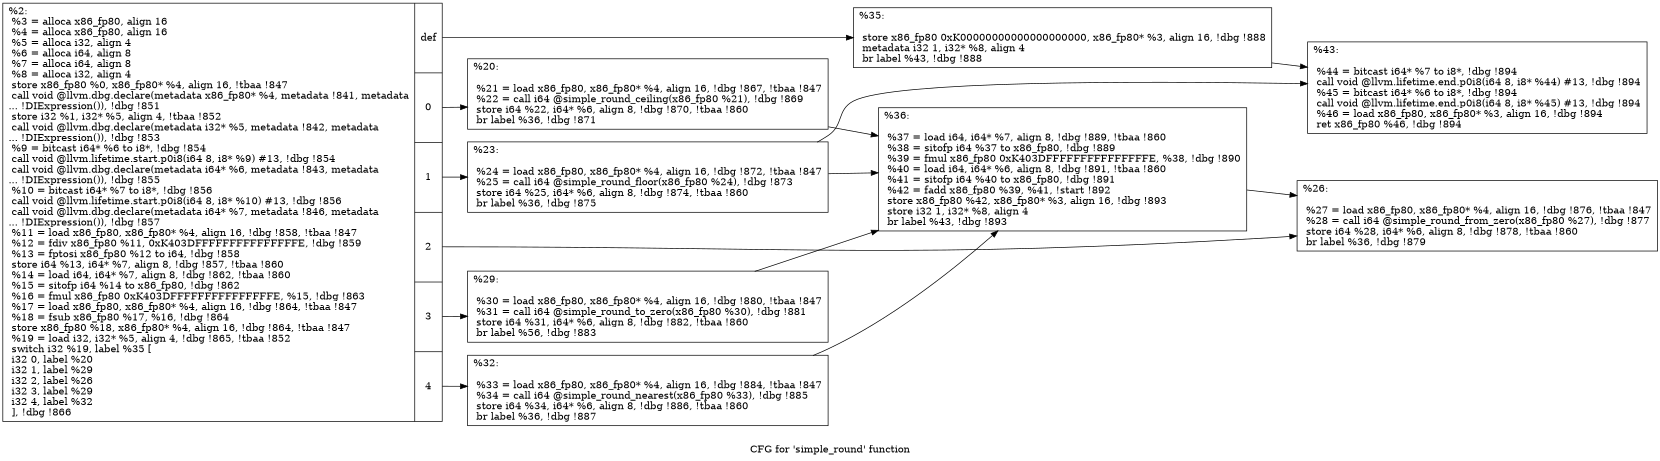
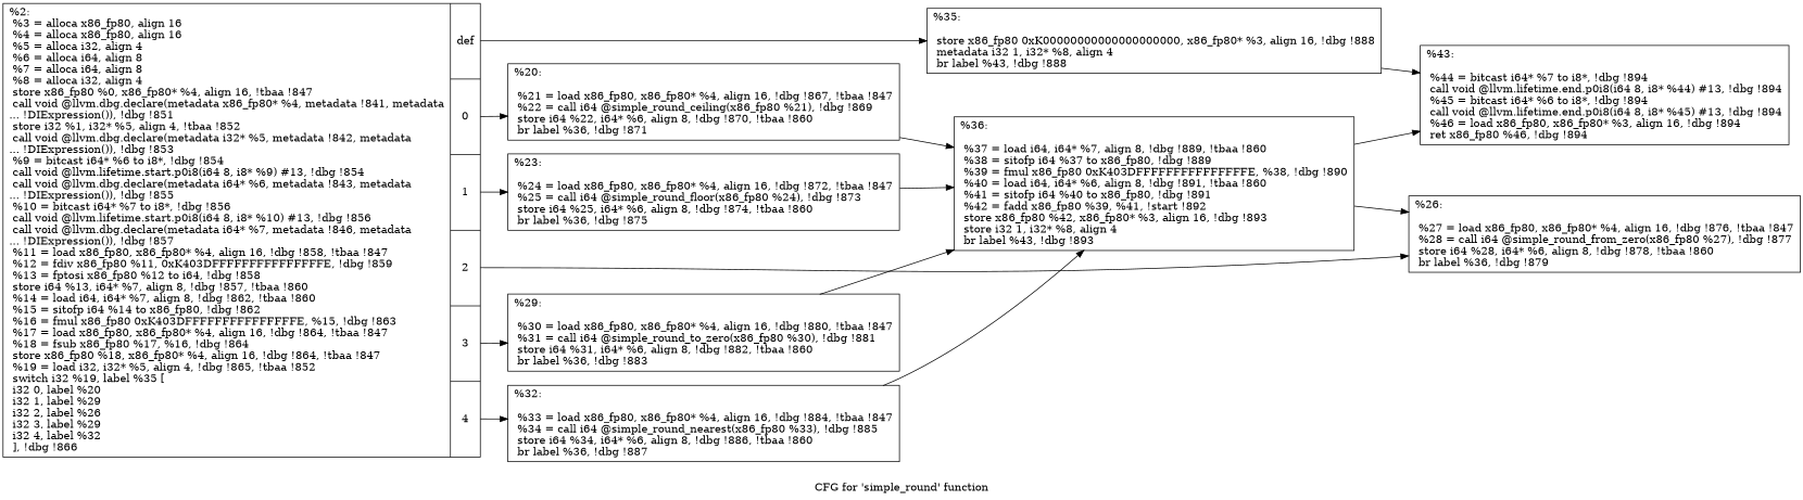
  digraph {
    label="CFG for 'simple_round' function"
    rankdir=LR
    node [shape=record]
    n1 [label="{%2:\l  %3 = alloca x86_fp80, align 16\l  %4 = alloca x86_fp80, align 16\l  %5 = alloca i32, align 4\l  %6 = alloca i64, align 8\l  %7 = alloca i64, align 8\l  %8 = alloca i32, align 4\l  store x86_fp80 %0, x86_fp80* %4, align 16, !tbaa !847\l  call void @llvm.dbg.declare(metadata x86_fp80* %4, metadata !841, metadata\l... !DIExpression()), !dbg !851\l  store i32 %1, i32* %5, align 4, !tbaa !852\l  call void @llvm.dbg.declare(metadata i32* %5, metadata !842, metadata\l... !DIExpression()), !dbg !853\l  %9 = bitcast i64* %6 to i8*, !dbg !854\l  call void @llvm.lifetime.start.p0i8(i64 8, i8* %9) #13, !dbg !854\l  call void @llvm.dbg.declare(metadata i64* %6, metadata !843, metadata\l... !DIExpression()), !dbg !855\l  %10 = bitcast i64* %7 to i8*, !dbg !856\l  call void @llvm.lifetime.start.p0i8(i64 8, i8* %10) #13, !dbg !856\l  call void @llvm.dbg.declare(metadata i64* %7, metadata !846, metadata\l... !DIExpression()), !dbg !857\l  %11 = load x86_fp80, x86_fp80* %4, align 16, !dbg !858, !tbaa !847\l  %12 = fdiv x86_fp80 %11, 0xK403DFFFFFFFFFFFFFFFE, !dbg !859\l  %13 = fptosi x86_fp80 %12 to i64, !dbg !858\l  store i64 %13, i64* %7, align 8, !dbg !857, !tbaa !860\l  %14 = load i64, i64* %7, align 8, !dbg !862, !tbaa !860\l  %15 = sitofp i64 %14 to x86_fp80, !dbg !862\l  %16 = fmul x86_fp80 0xK403DFFFFFFFFFFFFFFFE, %15, !dbg !863\l  %17 = load x86_fp80, x86_fp80* %4, align 16, !dbg !864, !tbaa !847\l  %18 = fsub x86_fp80 %17, %16, !dbg !864\l  store x86_fp80 %18, x86_fp80* %4, align 16, !dbg !864, !tbaa !847\l  %19 = load i32, i32* %5, align 4, !dbg !865, !tbaa !852\l  switch i32 %19, label %35 [\l    i32 0, label %20\l    i32 1, label %29\l    i32 2, label %26\l    i32 3, label %29\l    i32 4, label %32\l  ], !dbg !866\l|{<s0>def|<s1>0|<s2>1|<s3>2|<s4>3|<s5>4}}"]
    n2 [label="{%35:\l\l  store x86_fp80 0xK00000000000000000000, x86_fp80* %3, align 16, !dbg !888\l  metadata i32 1, i32* %8, align 4\l  br label %43, !dbg !888\l}"]
    n3 [label="{%20:\l\l  %21 = load x86_fp80, x86_fp80* %4, align 16, !dbg !867, !tbaa !847\l  %22 = call i64 @simple_round_ceiling(x86_fp80 %21), !dbg !869\l  store i64 %22, i64* %6, align 8, !dbg !870, !tbaa !860\l  br label %36, !dbg !871\l}"]
    n4 [label="{%23:\l\l  %24 = load x86_fp80, x86_fp80* %4, align 16, !dbg !872, !tbaa !847\l  %25 = call i64 @simple_round_floor(x86_fp80 %24), !dbg !873\l  store i64 %25, i64* %6, align 8, !dbg !874, !tbaa !860\l  br label %36, !dbg !875\l}"]
    n5 [label="{%26:\l\l  %27 = load x86_fp80, x86_fp80* %4, align 16, !dbg !876, !tbaa !847\l  %28 = call i64 @simple_round_from_zero(x86_fp80 %27), !dbg !877\l  store i64 %28, i64* %6, align 8, !dbg !878, !tbaa !860\l  br label %36, !dbg !879\l}"]
-   n6 [label="{%29:\l\l  %30 = load x86_fp80, x86_fp80* %4, align 16, !dbg !880, !tbaa !847\l  %31 = call i64 @simple_round_to_zero(x86_fp80 %30), !dbg !881\l  store i64 %31, i64* %6, align 8, !dbg !882, !tbaa !860\l  br label %56, !dbg !883\l}"]
+   n6 [label="{%29:\l\l  %30 = load x86_fp80, x86_fp80* %4, align 16, !dbg !880, !tbaa !847\l  %31 = call i64 @simple_round_to_zero(x86_fp80 %30), !dbg !881\l  store i64 %31, i64* %6, align 8, !dbg !882, !tbaa !860\l  br label %36, !dbg !883\l}"]
    n7 [label="{%32:\l\l  %33 = load x86_fp80, x86_fp80* %4, align 16, !dbg !884, !tbaa !847\l  %34 = call i64 @simple_round_nearest(x86_fp80 %33), !dbg !885\l  store i64 %34, i64* %6, align 8, !dbg !886, !tbaa !860\l  br label %36, !dbg !887\l}"]
    n8 [label="{%43:\l\l  %44 = bitcast i64* %7 to i8*, !dbg !894\l  call void @llvm.lifetime.end.p0i8(i64 8, i8* %44) #13, !dbg !894\l  %45 = bitcast i64* %6 to i8*, !dbg !894\l  call void @llvm.lifetime.end.p0i8(i64 8, i8* %45) #13, !dbg !894\l  %46 = load x86_fp80, x86_fp80* %3, align 16, !dbg !894\l  ret x86_fp80 %46, !dbg !894\l}"]
    n9 [label="{%36:\l\l  %37 = load i64, i64* %7, align 8, !dbg !889, !tbaa !860\l  %38 = sitofp i64 %37 to x86_fp80, !dbg !889\l  %39 = fmul x86_fp80 0xK403DFFFFFFFFFFFFFFFE, %38, !dbg !890\l  %40 = load i64, i64* %6, align 8, !dbg !891, !tbaa !860\l  %41 = sitofp i64 %40 to x86_fp80, !dbg !891\l  %42 = fadd x86_fp80 %39, %41, !start !892\l  store x86_fp80 %42, x86_fp80* %3, align 16, !dbg !893\l  store i32 1, i32* %8, align 4\l  br label %43, !dbg !893\l}"]
    n1 -> n2 [tailport=s0]
    n1 -> n3 [tailport=s1]
    n1 -> n4 [tailport=s2]
    n1 -> n5 [tailport=s3]
    n1 -> n6 [tailport=s4]
    n1 -> n7 [tailport=s5]
    n2 -> n8
    n3 -> n9
    n4 -> n9
    n6 -> n9
    n7 -> n9
    n9 -> n5
-   n4 -> n8
+   n9 -> n8
  }
